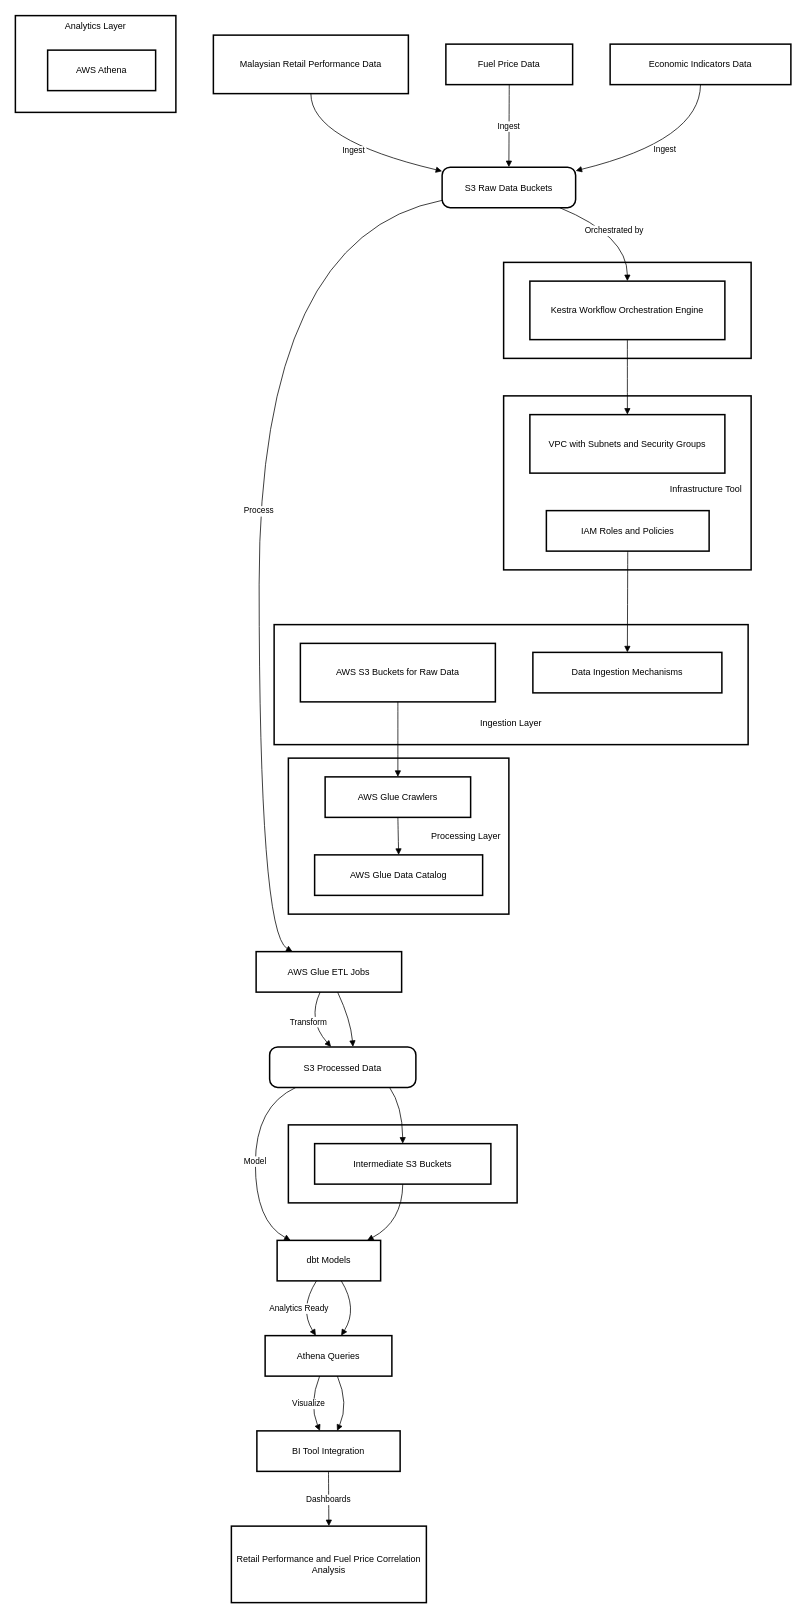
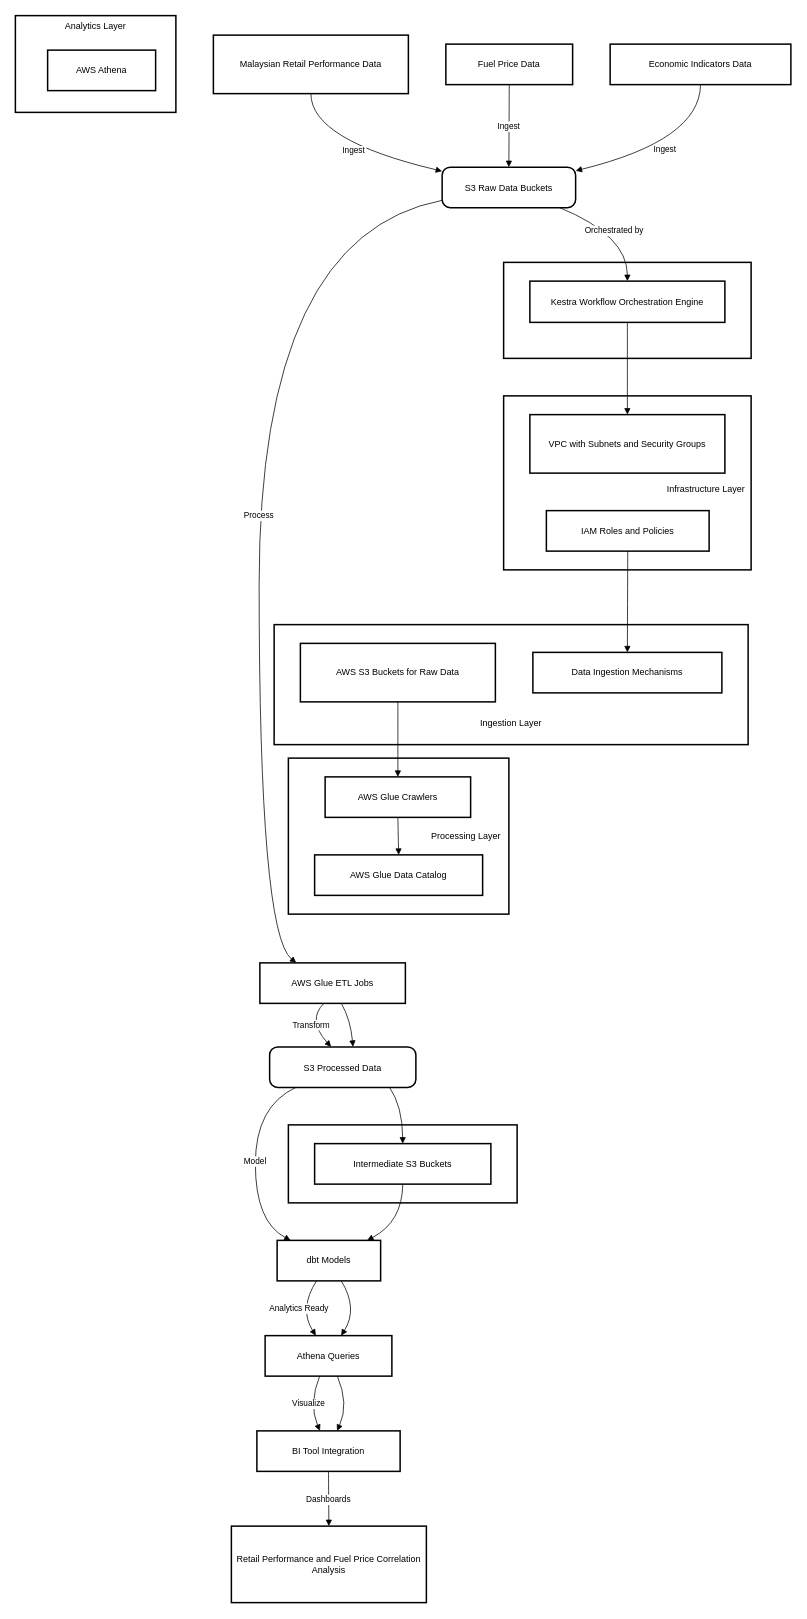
  <mxCell id="0" />
  <mxCell id="1" parent="0" />
  <mxCell id="2" value="Orchestration Layer" style="whiteSpace=wrap;strokeWidth=2;" parent="1" vertex="1"><mxGeometry x="671" y="349" width="330" height="128" as="geometry" /></mxCell>
  <mxCell id="3" value="Analytics Layer" style="whiteSpace=wrap;strokeWidth=2;verticalAlign=top;" parent="1" vertex="1"><mxGeometry x="20" y="20" width="214" height="129" as="geometry" /></mxCell>
  <mxCell id="4" value="AWS Athena" style="whiteSpace=wrap;strokeWidth=2;" parent="3" vertex="1"><mxGeometry x="43" y="46" width="144" height="54" as="geometry" /></mxCell>
  <mxCell id="5" value="Transformation Layer" style="whiteSpace=wrap;strokeWidth=2;" parent="1" vertex="1"><mxGeometry x="384" y="1499" width="305" height="104" as="geometry" /></mxCell>
  <mxCell id="6" value="                                                      Processing Layer" style="whiteSpace=wrap;strokeWidth=2;" parent="1" vertex="1"><mxGeometry x="384" y="1010" width="294" height="208" as="geometry" /></mxCell>
  <mxCell id="7" value="&#10;&#10;&#10;&#10;&#10;&#10;&#10;Ingestion Layer" style="whiteSpace=wrap;strokeWidth=2;" parent="1" vertex="1"><mxGeometry x="365" y="832" width="632" height="160" as="geometry" /></mxCell>
- <mxCell id="8" value="                                       &#10;                                                               Infrastructure Tool" style="whiteSpace=wrap;strokeWidth=2;" parent="1" vertex="1"><mxGeometry x="671" y="527" width="330" height="232" as="geometry" /></mxCell>
+ <mxCell id="8" value="                                       &#10;                                                               Infrastructure Layer" style="whiteSpace=wrap;strokeWidth=2;" parent="1" vertex="1"><mxGeometry x="671" y="527" width="330" height="232" as="geometry" /></mxCell>
  <mxCell id="9" value="Malaysian Retail Performance Data" style="whiteSpace=wrap;strokeWidth=2;" parent="1" vertex="1"><mxGeometry x="284" y="46" width="260" height="78" as="geometry" /></mxCell>
  <mxCell id="10" value="S3 Raw Data Buckets" style="rounded=1;arcSize=20;strokeWidth=2;" parent="1" vertex="1"><mxGeometry x="589" y="222" width="178" height="54" as="geometry" /></mxCell>
  <mxCell id="11" value="Fuel Price Data" style="whiteSpace=wrap;strokeWidth=2;" parent="1" vertex="1"><mxGeometry x="594" y="58" width="169" height="54" as="geometry" /></mxCell>
  <mxCell id="12" value="Economic Indicators Data" style="whiteSpace=wrap;strokeWidth=2;" parent="1" vertex="1"><mxGeometry x="813" y="58" width="241" height="54" as="geometry" /></mxCell>
- <mxCell id="13" value="AWS Glue ETL Jobs" style="whiteSpace=wrap;strokeWidth=2;" parent="1" vertex="1"><mxGeometry x="341" y="1268" width="194" height="54" as="geometry" /></mxCell>
+ <mxCell id="13" value="AWS Glue ETL Jobs" style="whiteSpace=wrap;strokeWidth=2;" parent="1" vertex="1"><mxGeometry x="346" y="1283" width="194" height="54" as="geometry" /></mxCell>
  <mxCell id="14" value="S3 Processed Data" style="rounded=1;arcSize=20;strokeWidth=2;" parent="1" vertex="1"><mxGeometry x="359" y="1395" width="195" height="54" as="geometry" /></mxCell>
  <mxCell id="15" value="dbt Models" style="whiteSpace=wrap;strokeWidth=2;" parent="1" vertex="1"><mxGeometry x="369" y="1653" width="138" height="54" as="geometry" /></mxCell>
  <mxCell id="16" value="Athena Queries" style="whiteSpace=wrap;strokeWidth=2;" parent="1" vertex="1"><mxGeometry x="353" y="1780" width="169" height="54" as="geometry" /></mxCell>
  <mxCell id="17" value="BI Tool Integration" style="whiteSpace=wrap;strokeWidth=2;" parent="1" vertex="1"><mxGeometry x="342" y="1907" width="191" height="54" as="geometry" /></mxCell>
  <mxCell id="18" value="Retail Performance and Fuel Price Correlation Analysis" style="whiteSpace=wrap;strokeWidth=2;" parent="1" vertex="1"><mxGeometry x="308" y="2034" width="260" height="102" as="geometry" /></mxCell>
  <mxCell id="19" value="VPC with Subnets and Security Groups" style="whiteSpace=wrap;strokeWidth=2;" parent="1" vertex="1"><mxGeometry x="706" y="552" width="260" height="78" as="geometry" /></mxCell>
  <mxCell id="20" value="IAM Roles and Policies" style="whiteSpace=wrap;strokeWidth=2;" parent="1" vertex="1"><mxGeometry x="728" y="680" width="217" height="54" as="geometry" /></mxCell>
  <mxCell id="21" value="AWS S3 Buckets for Raw Data" style="whiteSpace=wrap;strokeWidth=2;" parent="1" vertex="1"><mxGeometry x="400" y="857" width="260" height="78" as="geometry" /></mxCell>
  <mxCell id="22" value="Data Ingestion Mechanisms" style="whiteSpace=wrap;strokeWidth=2;" parent="1" vertex="1"><mxGeometry x="710" y="869" width="252" height="54" as="geometry" /></mxCell>
  <mxCell id="23" value="AWS Glue Crawlers" style="whiteSpace=wrap;strokeWidth=2;" parent="1" vertex="1"><mxGeometry x="433" y="1035" width="194" height="54" as="geometry" /></mxCell>
  <mxCell id="24" value="AWS Glue Data Catalog" style="whiteSpace=wrap;strokeWidth=2;" parent="1" vertex="1"><mxGeometry x="419" y="1139" width="224" height="54" as="geometry" /></mxCell>
  <mxCell id="25" value="Intermediate S3 Buckets" style="whiteSpace=wrap;strokeWidth=2;" parent="1" vertex="1"><mxGeometry x="419" y="1524" width="235" height="54" as="geometry" /></mxCell>
- <mxCell id="26" value="Kestra Workflow Orchestration Engine" style="whiteSpace=wrap;strokeWidth=2;" parent="1" vertex="1"><mxGeometry x="706" y="374" width="260" height="78" as="geometry" /></mxCell>
+ <mxCell id="26" value="Kestra Workflow Orchestration Engine" style="whiteSpace=wrap;strokeWidth=2;" parent="1" vertex="1"><mxGeometry x="706" y="374" width="260" height="55" as="geometry" /></mxCell>
  <mxCell id="27" value="Ingest" style="curved=1;startArrow=none;endArrow=block;exitX=0.5;exitY=0.99;entryX=0;entryY=0.1;" parent="1" source="9" target="10" edge="1"><mxGeometry relative="1" as="geometry"><Array as="points"><mxPoint x="414" y="186" /></Array></mxGeometry></mxCell>
  <mxCell id="28" value="Ingest" style="curved=1;startArrow=none;endArrow=block;exitX=0.5;exitY=0.99;entryX=0.5;entryY=0;" parent="1" source="11" target="10" edge="1"><mxGeometry relative="1" as="geometry"><Array as="points" /></mxGeometry></mxCell>
  <mxCell id="29" value="Ingest" style="curved=1;startArrow=none;endArrow=block;exitX=0.5;exitY=0.99;entryX=1;entryY=0.09;" parent="1" source="12" target="10" edge="1"><mxGeometry relative="1" as="geometry"><Array as="points"><mxPoint x="933" y="186" /></Array></mxGeometry></mxCell>
  <mxCell id="30" value="Process" style="curved=1;startArrow=none;endArrow=block;exitX=0;exitY=0.82;entryX=0.25;entryY=0;" parent="1" source="10" target="13" edge="1"><mxGeometry relative="1" as="geometry"><Array as="points"><mxPoint x="345" y="313" /><mxPoint x="345" y="1243" /></Array></mxGeometry></mxCell>
  <mxCell id="31" value="Transform" style="curved=1;startArrow=none;endArrow=block;exitX=0.44;exitY=1;entryX=0.42;entryY=0;" parent="1" source="13" target="14" edge="1"><mxGeometry relative="1" as="geometry"><Array as="points"><mxPoint x="409" y="1359" /></Array></mxGeometry></mxCell>
  <mxCell id="32" value="Model" style="curved=1;startArrow=none;endArrow=block;exitX=0.18;exitY=1;entryX=0.13;entryY=0;" parent="1" source="14" target="15" edge="1"><mxGeometry relative="1" as="geometry"><Array as="points"><mxPoint x="340" y="1474" /><mxPoint x="340" y="1628" /></Array></mxGeometry></mxCell>
  <mxCell id="33" value="Analytics Ready" style="curved=1;startArrow=none;endArrow=block;exitX=0.38;exitY=1;entryX=0.4;entryY=0;" parent="1" source="15" target="16" edge="1"><mxGeometry relative="1" as="geometry"><Array as="points"><mxPoint x="398" y="1744" /></Array></mxGeometry></mxCell>
  <mxCell id="34" value="Visualize" style="curved=1;startArrow=none;endArrow=block;exitX=0.43;exitY=1;entryX=0.44;entryY=0;" parent="1" source="16" target="17" edge="1"><mxGeometry relative="1" as="geometry"><Array as="points"><mxPoint x="411" y="1871" /></Array></mxGeometry></mxCell>
  <mxCell id="35" value="Dashboards" style="curved=1;startArrow=none;endArrow=block;exitX=0.5;exitY=1;entryX=0.5;entryY=0;" parent="1" source="17" target="18" edge="1"><mxGeometry relative="1" as="geometry"><Array as="points" /></mxGeometry></mxCell>
  <mxCell id="36" value="Orchestrated by" style="curved=1;startArrow=none;endArrow=block;exitX=0.88;exitY=1;entryX=0.5;entryY=0;" parent="1" source="10" target="26" edge="1"><mxGeometry relative="1" as="geometry"><Array as="points"><mxPoint x="836" y="313" /></Array></mxGeometry></mxCell>
  <mxCell id="37" value="" style="curved=1;startArrow=none;endArrow=block;exitX=0.5;exitY=1;entryX=0.5;entryY=0;" parent="1" source="26" target="19" edge="1"><mxGeometry relative="1" as="geometry"><Array as="points" /></mxGeometry></mxCell>
  <mxCell id="38" value="" style="curved=1;startArrow=none;endArrow=block;exitX=0.5;exitY=1;entryX=0.5;entryY=0;" parent="1" source="20" target="22" edge="1"><mxGeometry relative="1" as="geometry"><Array as="points" /></mxGeometry></mxCell>
  <mxCell id="39" value="" style="curved=1;startArrow=none;endArrow=block;exitX=0.5;exitY=1;entryX=0.5;entryY=0;" parent="1" source="21" target="23" edge="1"><mxGeometry relative="1" as="geometry"><Array as="points" /></mxGeometry></mxCell>
  <mxCell id="40" value="" style="curved=1;startArrow=none;endArrow=block;exitX=0.5;exitY=1;entryX=0.5;entryY=0;" parent="1" source="23" target="24" edge="1"><mxGeometry relative="1" as="geometry"><Array as="points" /></mxGeometry></mxCell>
  <mxCell id="41" value="" style="curved=1;startArrow=none;endArrow=block;exitX=0.56;exitY=1;entryX=0.57;entryY=0;" parent="1" source="13" target="14" edge="1"><mxGeometry relative="1" as="geometry"><Array as="points"><mxPoint x="467" y="1359" /></Array></mxGeometry></mxCell>
  <mxCell id="42" value="" style="curved=1;startArrow=none;endArrow=block;exitX=0.82;exitY=1;entryX=0.5;entryY=0;" parent="1" source="14" target="25" edge="1"><mxGeometry relative="1" as="geometry"><Array as="points"><mxPoint x="536" y="1474" /></Array></mxGeometry></mxCell>
  <mxCell id="43" value="" style="curved=1;startArrow=none;endArrow=block;exitX=0.5;exitY=1;entryX=0.87;entryY=0;" parent="1" source="25" target="15" edge="1"><mxGeometry relative="1" as="geometry"><Array as="points"><mxPoint x="536" y="1628" /></Array></mxGeometry></mxCell>
  <mxCell id="44" value="" style="curved=1;startArrow=none;endArrow=block;exitX=0.62;exitY=1;entryX=0.6;entryY=0;" parent="1" source="15" target="16" edge="1"><mxGeometry relative="1" as="geometry"><Array as="points"><mxPoint x="477" y="1744" /></Array></mxGeometry></mxCell>
  <mxCell id="45" value="" style="curved=1;startArrow=none;endArrow=block;exitX=0.57;exitY=1;entryX=0.56;entryY=0;" parent="1" source="16" target="17" edge="1"><mxGeometry relative="1" as="geometry"><Array as="points"><mxPoint x="465" y="1871" /></Array></mxGeometry></mxCell>
